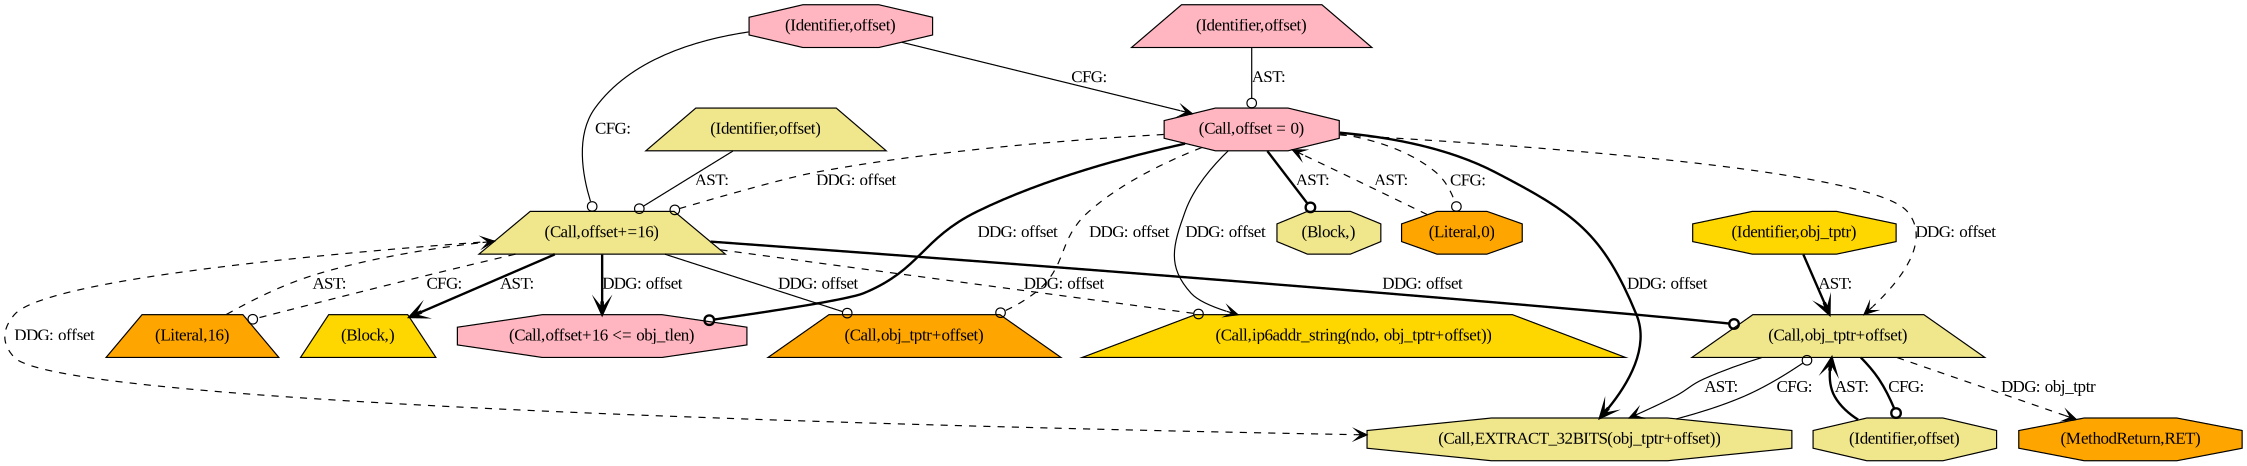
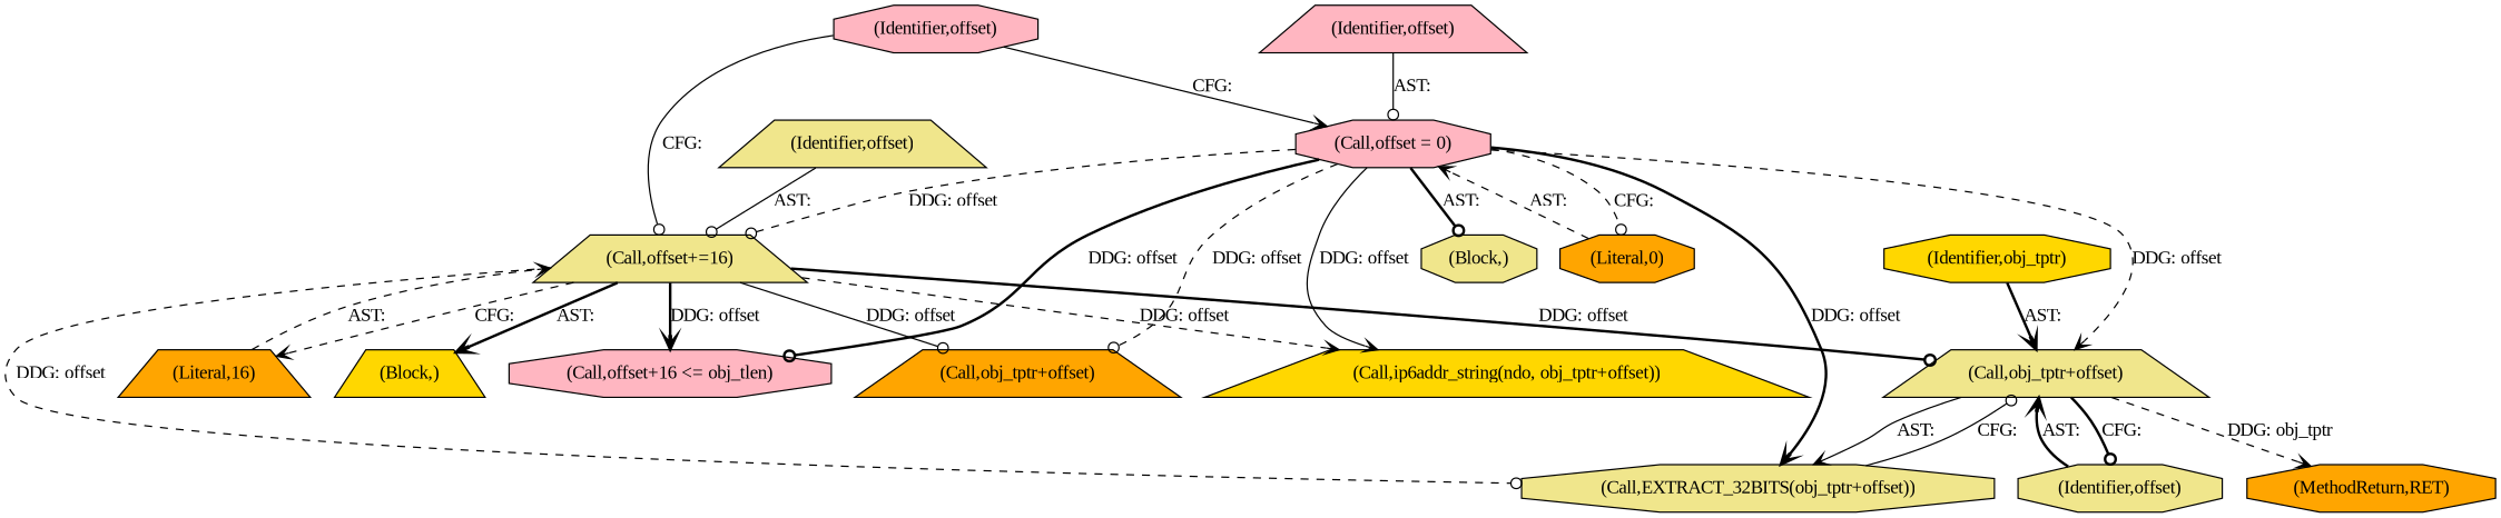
  digraph {
    fontname="Liberation Serif"
    node [fillcolor=khaki fontname="Liberation Serif" shape=octagon style=filled]
    edge [arrowhead=odot fontname="Liberation Serif" style=dashed]
    n1 [label="(Call,obj_tptr+offset)" shape=trapezium]
    n2 [label="(Identifier,offset)"]
    n3 [label="(Call,EXTRACT_32BITS(obj_tptr+offset))"]
    n4 [fillcolor=orange label="(MethodReturn,RET)"]
    n5 [fillcolor=lightpink label="(Call,offset = 0)"]
    n6 [label="(Call,offset+=16)" shape=trapezium]
    n7 [label="(Block,)"]
    n8 [fillcolor=orange label="(Literal,0)"]
    n9 [fillcolor=lightpink label="(Call,offset+16 <= obj_tlen)"]
    n10 [fillcolor=gold label="(Call,ip6addr_string(ndo, obj_tptr+offset))" shape=trapezium]
    n11 [fillcolor=orange label="(Call,obj_tptr+offset)" shape=trapezium]
    n12 [fillcolor=gold label="(Block,)" shape=trapezium]
    n13 [fillcolor=orange label="(Literal,16)" shape=trapezium]
    n14 [fillcolor=lightpink label="(Identifier,offset)"]
    n15 [fillcolor=gold label="(Identifier,obj_tptr)"]
    n16 [fillcolor=lightpink label="(Identifier,offset)" shape=trapezium]
    n17 [label="(Identifier,offset)" shape=trapezium]
    n1 -> n2 [label="CFG: " style=bold]
    n1 -> n3 [arrowhead=vee label="AST: " style=solid]
    n1 -> n4 [arrowhead=vee label="DDG: obj_tptr"]
    n2 -> n1 [arrowhead=vee label="AST: " style=bold]
    n3 -> n1 [label="CFG: " style=solid]
    n5 -> n1 [arrowhead=vee label="DDG: offset"]
    n5 -> n3 [arrowhead=vee label="DDG: offset" style=bold]
    n5 -> n6 [label="DDG: offset"]
    n5 -> n7 [label="AST: " style=bold]
    n5 -> n8 [label="CFG: "]
    n5 -> n9 [label="DDG: offset" style=bold]
    n5 -> n10 [arrowhead=vee label="DDG: offset" style=solid]
    n5 -> n11 [label="DDG: offset"]
    n6 -> n1 [label="DDG: offset" style=bold]
-   n6 -> n3 [arrowhead=vee label="DDG: offset"]
+   n6 -> n3 [label="DDG: offset"]
    n6 -> n9 [arrowhead=vee label="DDG: offset" style=bold]
-   n6 -> n10 [label="DDG: offset"]
+   n6 -> n10 [arrowhead=vee label="DDG: offset"]
    n6 -> n11 [label="DDG: offset" style=solid]
    n6 -> n12 [arrowhead=vee label="AST: " style=bold]
-   n6 -> n13 [label="CFG: "]
+   n6 -> n13 [arrowhead=vee label="CFG: "]
    n8 -> n5 [arrowhead=vee label="AST: "]
    n13 -> n6 [arrowhead=vee label="AST: "]
    n14 -> n5 [arrowhead=vee label="CFG: " style=solid]
    n14 -> n6 [label="CFG: " style=solid]
    n15 -> n1 [arrowhead=vee label="AST: " style=bold]
    n16 -> n5 [label="AST: " style=solid]
    n17 -> n6 [label="AST: " style=solid]
  }
